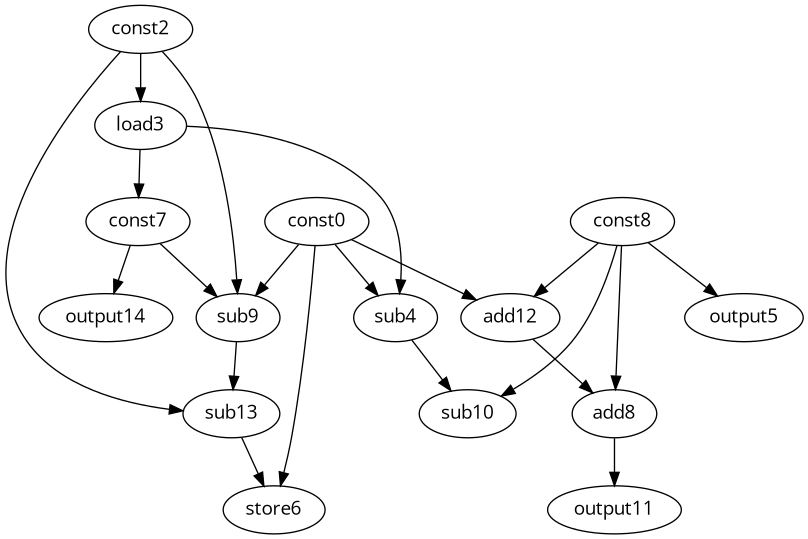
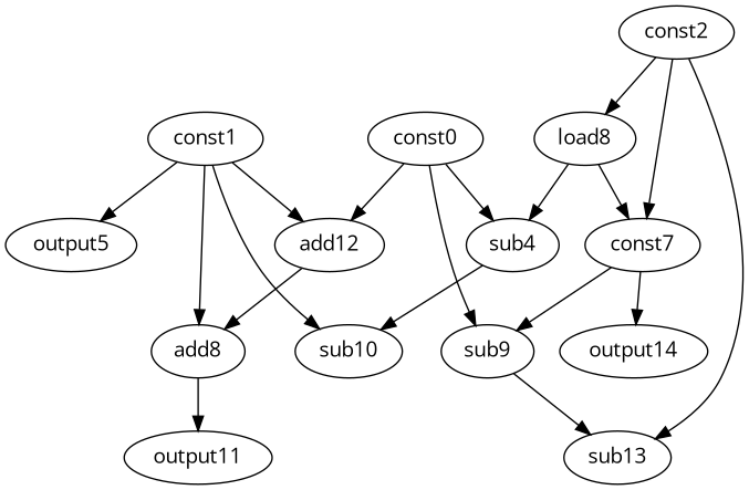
  digraph {
    fontname="Open Sans"
    node [fontname="Open Sans" opcode=sub]
    edge [fontname="Open Sans" operand=0]
    const0 [opcode=const]
    sub4
-   store6 [opcode=store]
    sub9
    add12 [opcode=add]
    sub10
    sub13
    add8 [opcode=add]
-   const1 [opcode=const label=const8]
+   const1 [opcode=const]
    output5 [opcode=output]
    output11 [opcode=output]
    const2 [opcode=const]
-   load3 [opcode=load]
+   load3 [opcode=load label=load8]
    n14 [label=const7]
    output14 [opcode=output]
    const0 -> sub4
-   const0 -> store6
    const0 -> sub9
    const0 -> add12
    sub4 -> sub10 [operand=1]
    sub9 -> sub13
    add12 -> add8 [operand=1]
-   sub13 -> store6 [operand=1]
    add8 -> output11
    const1 -> add12 [operand=1]
    const1 -> sub10
    const1 -> add8
    const1 -> output5
    const2 -> sub13 [operand=1]
    const2 -> load3
-   const2 -> sub9
+   const2 -> n14
    load3 -> sub4 [operand=1]
    load3 -> n14 [operand=1]
    n14 -> sub9 [operand=1]
    n14 -> output14
  }
